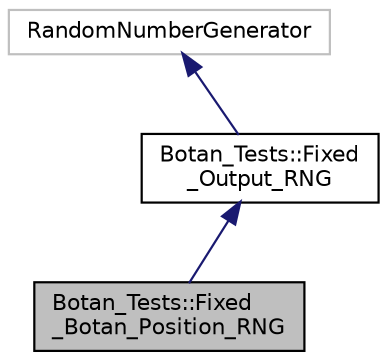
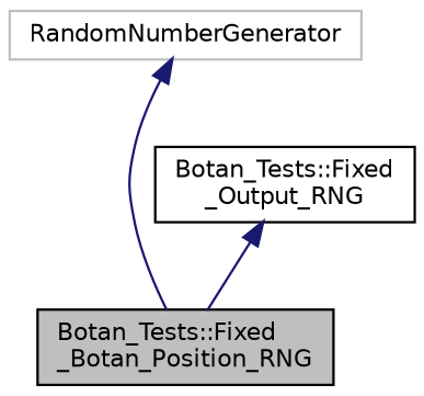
  digraph {
    node [color=black fillcolor=white fontname=Helvetica fontsize=10 shape=record style=filled]
    edge [color=midnightblue dir=back fontname=Helvetica fontsize=10 labelfontname=Helvetica labelfontsize=10 style=solid]
    n1 [fillcolor=grey75 fontcolor=black height=0.2 label="Botan_Tests::Fixed\l_Botan_Position_RNG" width=0.4]
    n2 [height=0.2 label="Botan_Tests::Fixed\l_Output_RNG" width=0.4]
    n3 [color=grey75 height=0.2 label=RandomNumberGenerator width=0.4]
    n2 -> n1
-   n3 -> n2
+   n3 -> n1
  }
